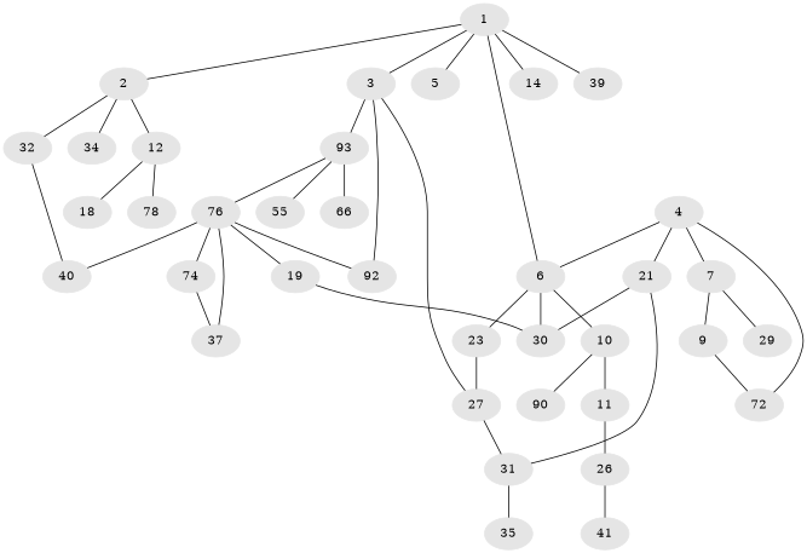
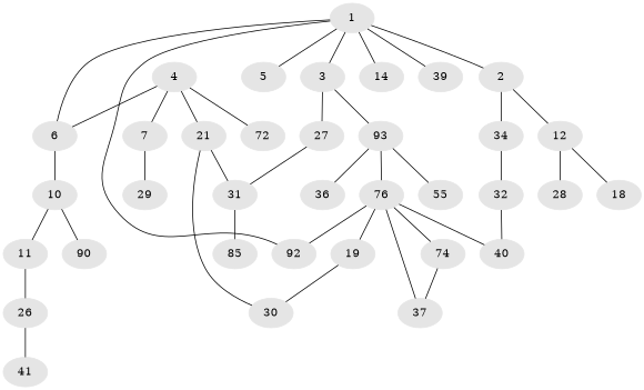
  graph {
    node [color=gray90 style=filled]
    edge [weight=1.0]
    1
    2
    3
    5
    6
    14
    39
    n8 [label=92]
    12
    32
    34
    n12 [label=93]
    27
    10
-   23
    30
    18
-   28 [label=78]
+   28
    40
    4
    7
    21
    n23 [label=72]
    n24 [label=55]
    n25 [label=76]
-   36 [label=66]
+   36
    31
-   9
    29
    11
    n31 [label=90]
    19
    26
    41
    n35 [label=74]
    37
-   35
+   35 [label=85]
    1 -- 2
    1 -- 3
    1 -- 5
    1 -- 6
    1 -- 14 [weight=2.0]
    1 -- 39
-   3 -- n8
+   1 -- n8
    2 -- 12
-   2 -- 32
+   34 -- 32
    2 -- 34
    3 -- n12 [weight=2.0]
    3 -- 27
    6 -- 10
-   6 -- 23
-   6 -- 30 [weight=2.0]
    12 -- 18
    12 -- 28
    32 -- 40
    n12 -- n24
    n12 -- n25
    n12 -- 36
    27 -- 31
    10 -- 11
    10 -- n31
-   23 -- 27
    4 -- 6
    4 -- 7
    4 -- 21
    4 -- n23
-   7 -- 9
    7 -- 29
    21 -- 30
    21 -- 31
    n25 -- n8
    n25 -- 40
    n25 -- 19
    n25 -- n35
    n25 -- 37
    31 -- 35
-   9 -- n23
    11 -- 26
    19 -- 30
    26 -- 41
    n35 -- 37
  }
